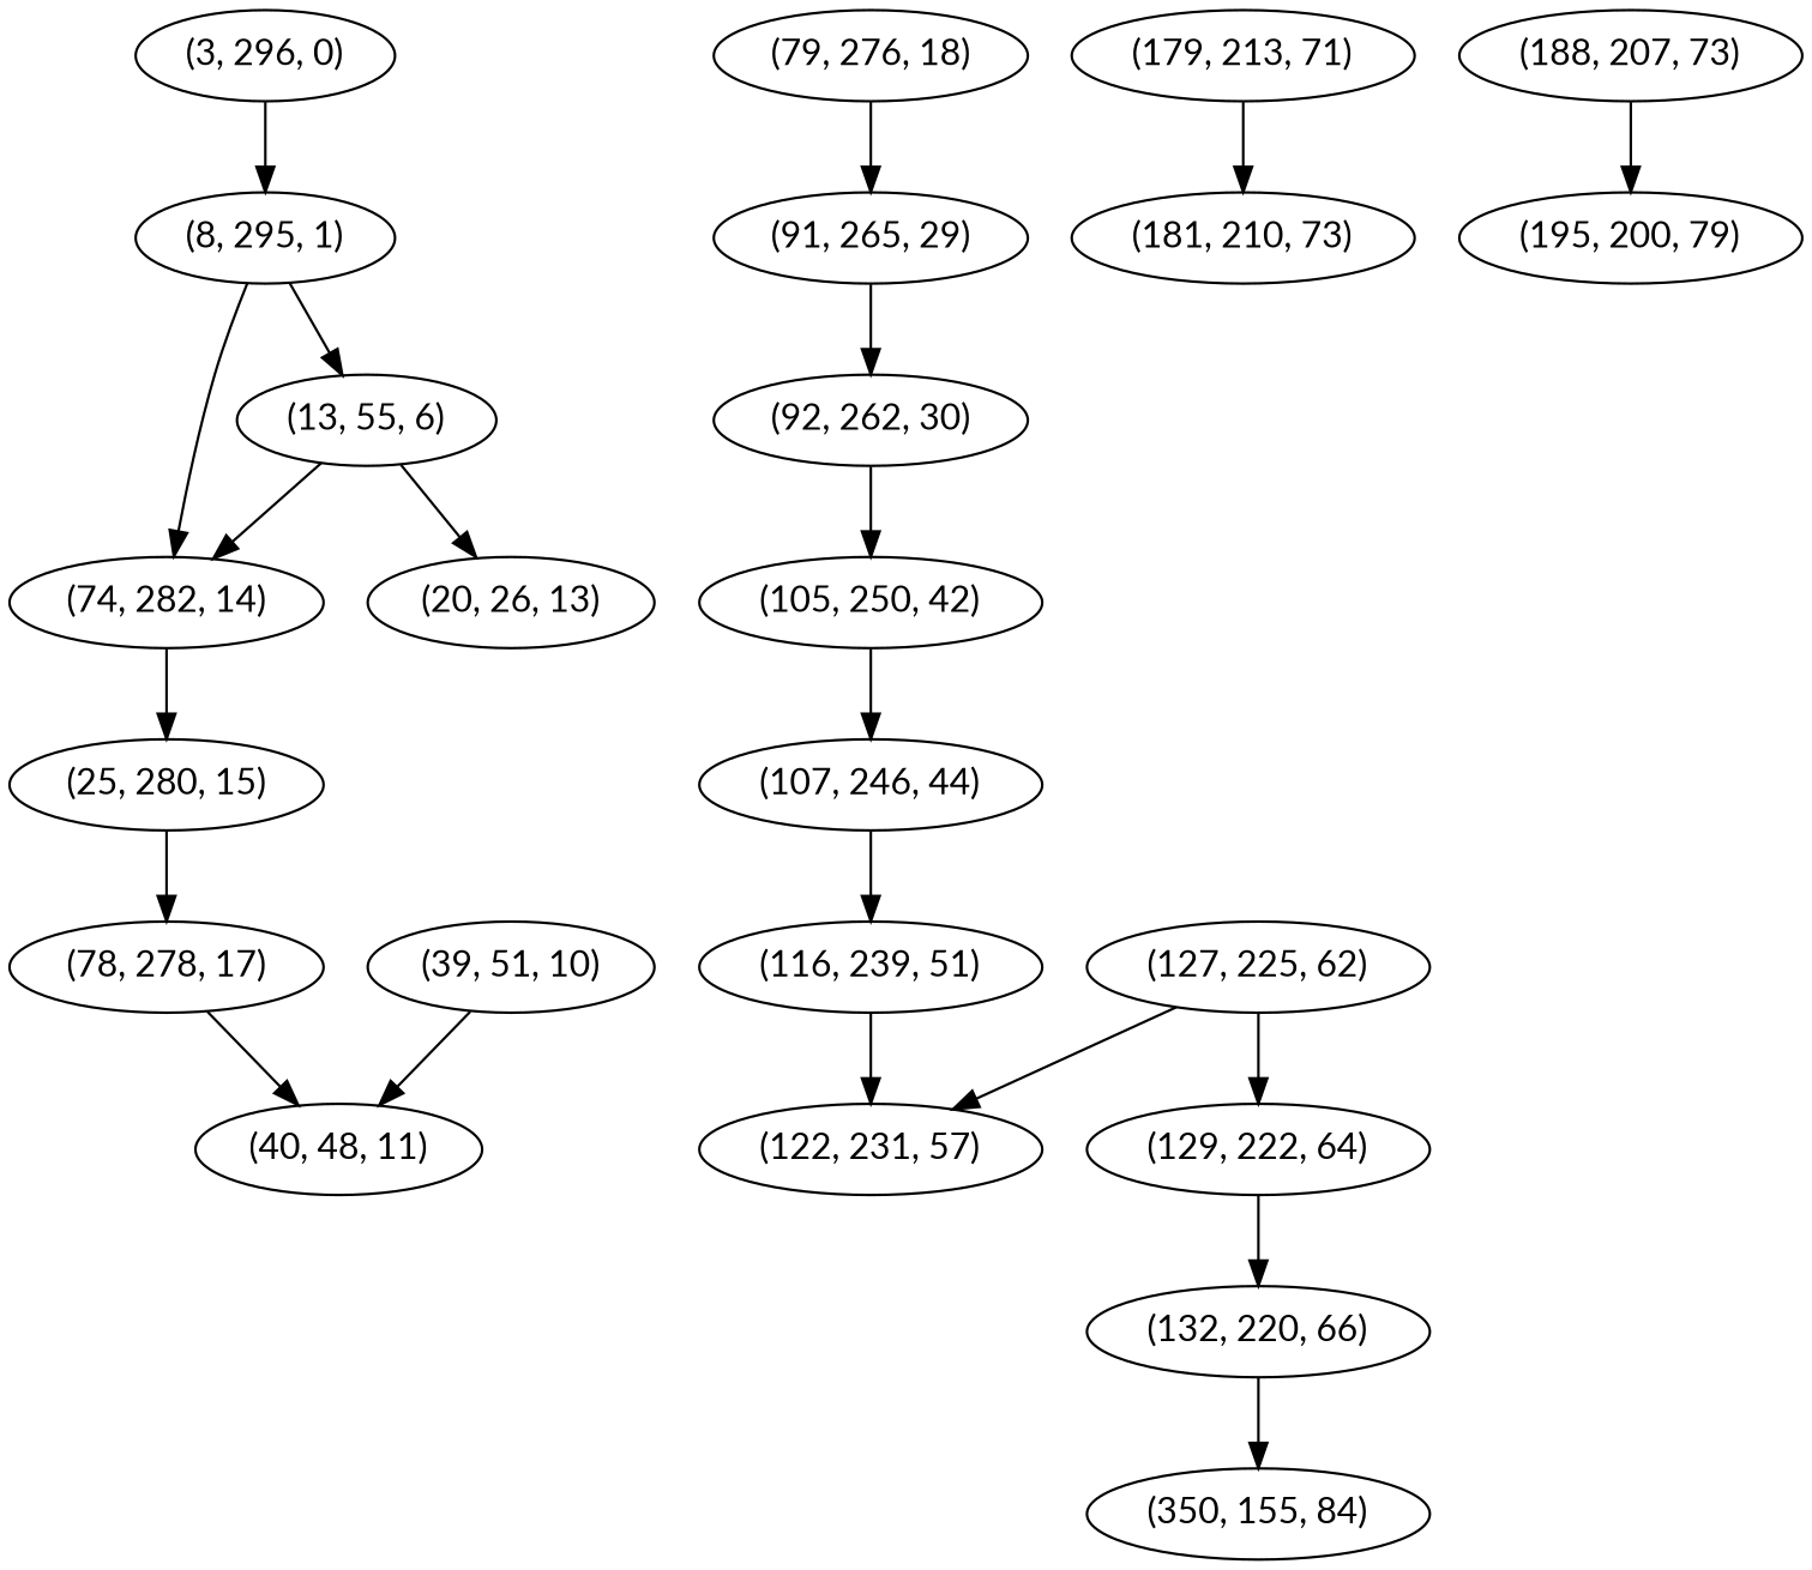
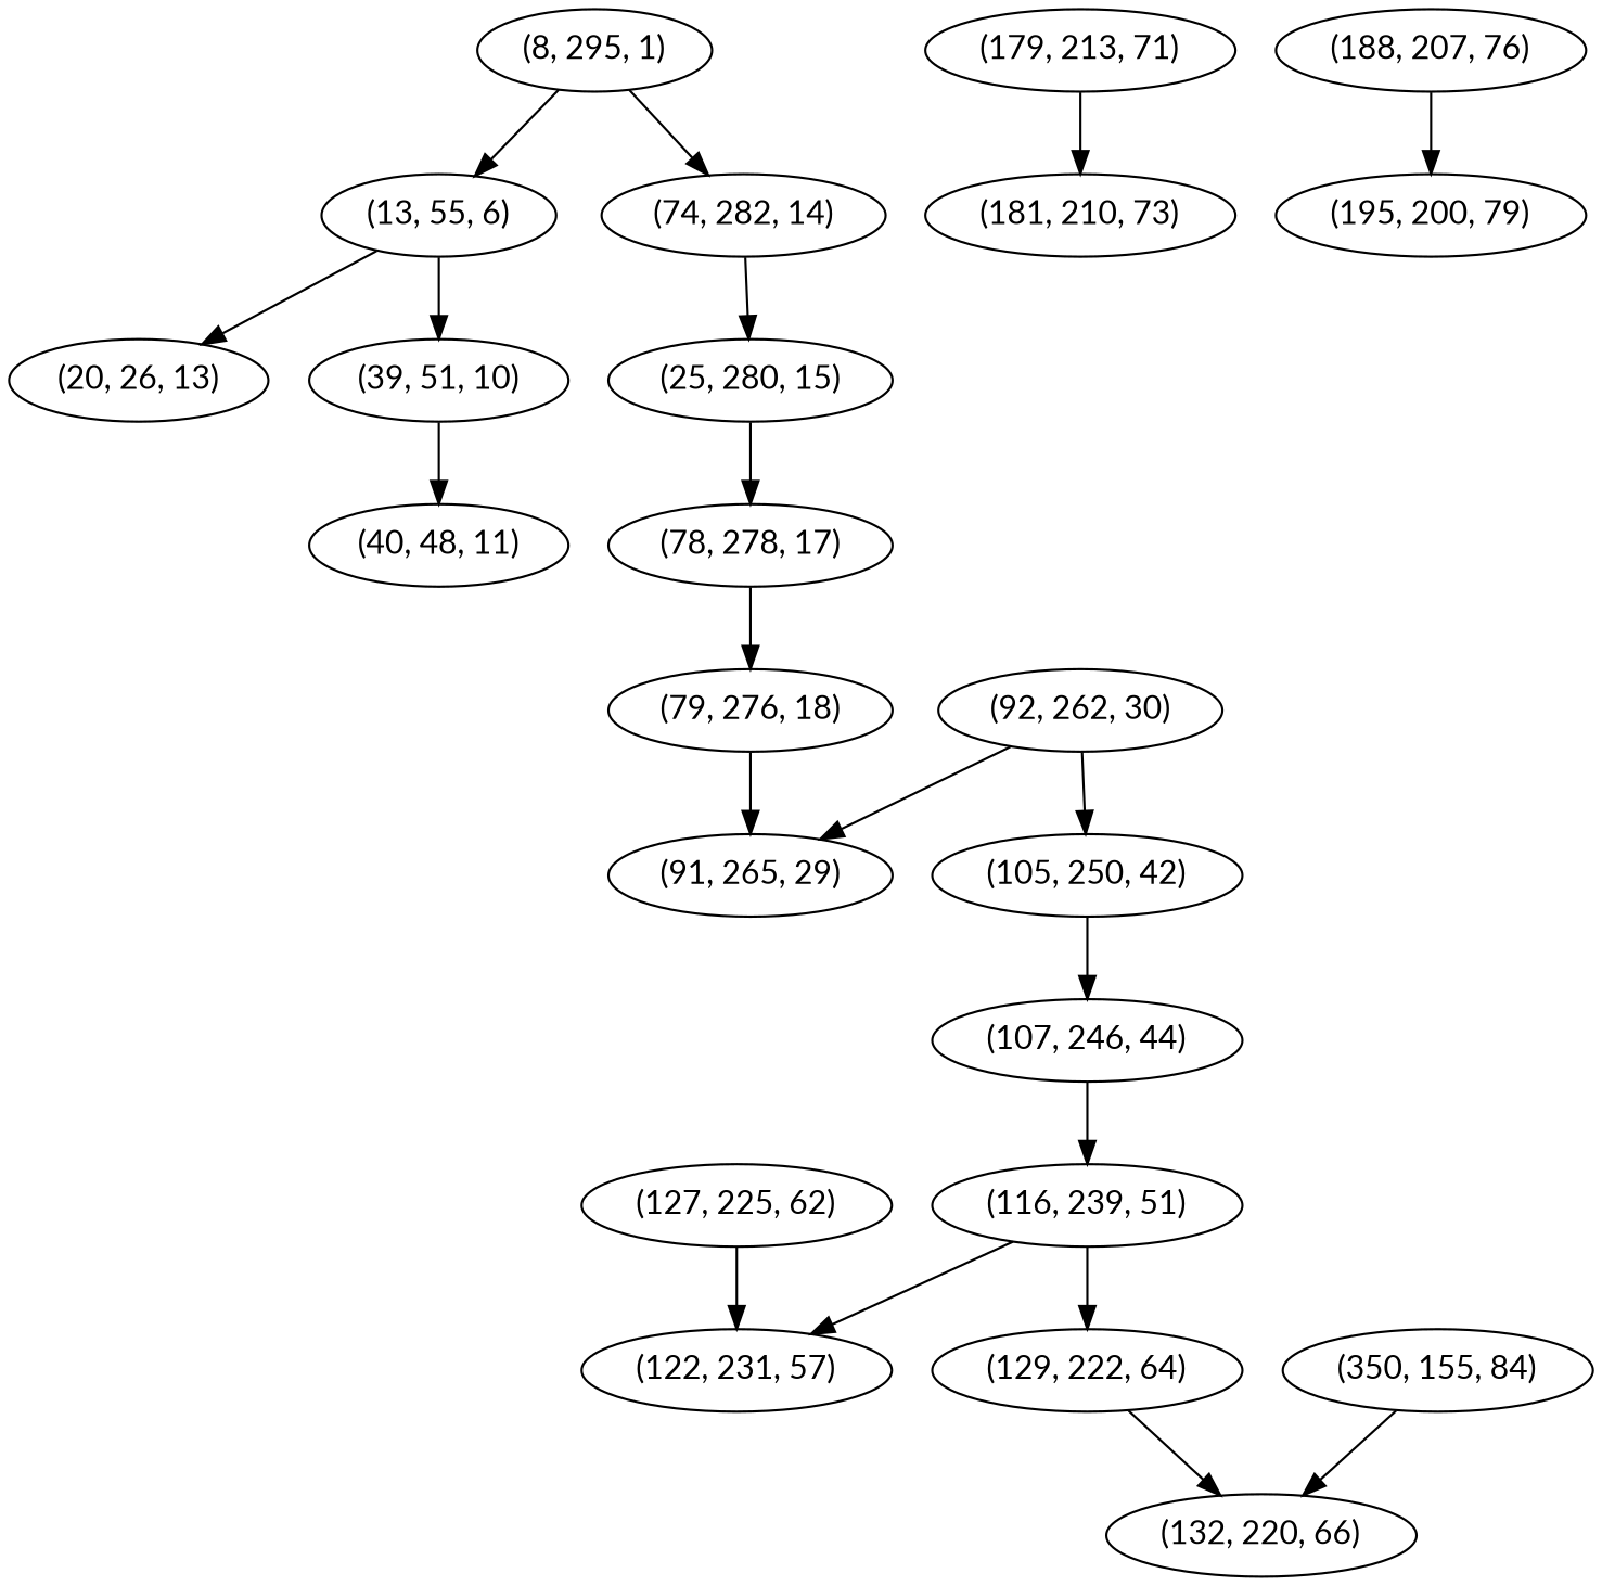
  digraph {
    fontname=Lato
    node [fontname=Lato]
    edge [fontname=Lato]
-   "(3, 296, 0)"
    "(8, 295, 1)"
    "(13, 55, 6)"
    "(74, 282, 14)"
    "(20, 26, 13)"
    "(39, 51, 10)"
    n7 [label="(25, 280, 15)"]
    "(40, 48, 11)"
    "(78, 278, 17)"
    "(79, 276, 18)"
    "(91, 265, 29)"
    "(92, 262, 30)"
    "(105, 250, 42)"
    "(107, 246, 44)"
    "(116, 239, 51)"
    "(122, 231, 57)"
    "(127, 225, 62)"
    "(129, 222, 64)"
    "(132, 220, 66)"
    n20 [label="(350, 155, 84)"]
    "(179, 213, 71)"
    "(181, 210, 73)"
-   "(188, 207, 76)" [label="(188, 207, 73)"]
+   "(188, 207, 76)"
    "(195, 200, 79)"
-   "(3, 296, 0)" -> "(8, 295, 1)"
    "(8, 295, 1)" -> "(13, 55, 6)"
    "(8, 295, 1)" -> "(74, 282, 14)"
    "(13, 55, 6)" -> "(20, 26, 13)"
-   "(13, 55, 6)" -> "(74, 282, 14)"
+   "(13, 55, 6)" -> "(39, 51, 10)"
    "(74, 282, 14)" -> n7
    "(39, 51, 10)" -> "(40, 48, 11)"
    n7 -> "(78, 278, 17)"
-   "(78, 278, 17)" -> "(40, 48, 11)"
+   "(78, 278, 17)" -> "(79, 276, 18)"
    "(79, 276, 18)" -> "(91, 265, 29)"
-   "(91, 265, 29)" -> "(92, 262, 30)"
+   "(92, 262, 30)" -> "(91, 265, 29)"
    "(92, 262, 30)" -> "(105, 250, 42)"
    "(105, 250, 42)" -> "(107, 246, 44)"
    "(107, 246, 44)" -> "(116, 239, 51)"
    "(116, 239, 51)" -> "(122, 231, 57)"
    "(127, 225, 62)" -> "(122, 231, 57)"
-   "(127, 225, 62)" -> "(129, 222, 64)"
+   "(116, 239, 51)" -> "(129, 222, 64)"
    "(129, 222, 64)" -> "(132, 220, 66)"
-   "(132, 220, 66)" -> n20
+   n20 -> "(132, 220, 66)"
    "(179, 213, 71)" -> "(181, 210, 73)"
    "(188, 207, 76)" -> "(195, 200, 79)"
  }
